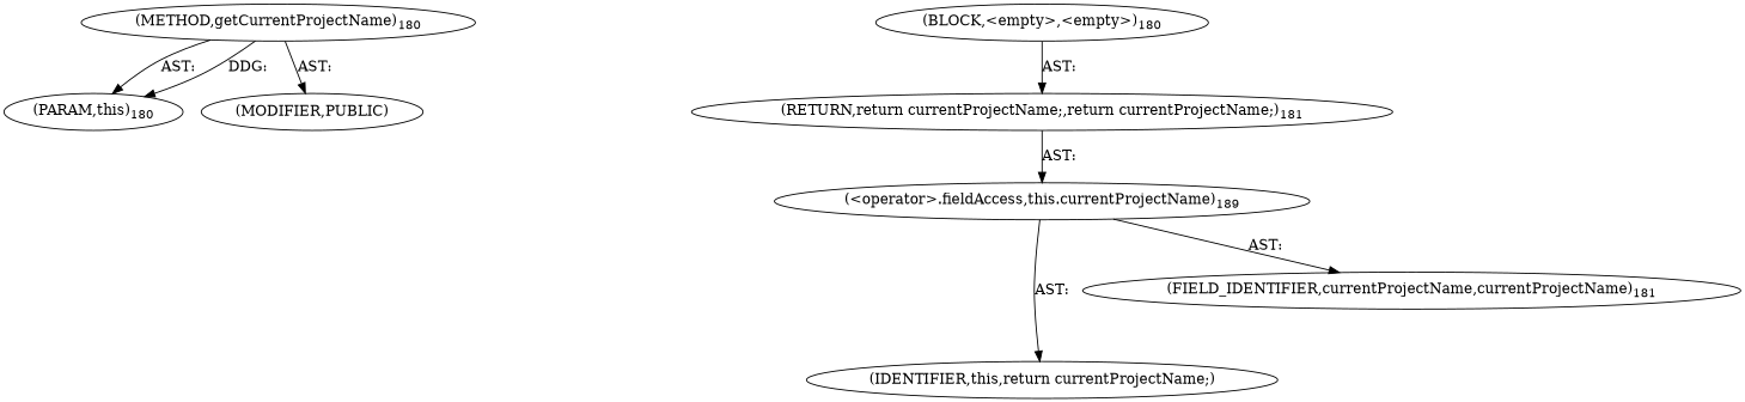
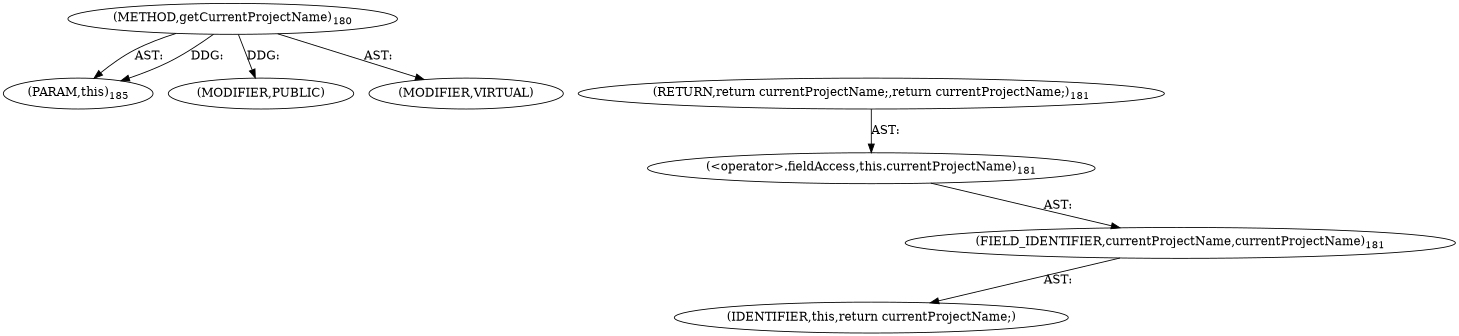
  digraph {
    n1 [label=<(METHOD,getCurrentProjectName)<SUB>180</SUB>>]
-   n2 [label=<(PARAM,this)<SUB>180</SUB>>]
+   n2 [label=<(PARAM,this)<SUB>185</SUB>>]
    n3 [label=<(MODIFIER,PUBLIC)>]
-   n5 [label=<(BLOCK,&lt;empty&gt;,&lt;empty&gt;)<SUB>180</SUB>>]
+   n4 [label=<(MODIFIER,VIRTUAL)>]
    n6 [label=<(RETURN,return currentProjectName;,return currentProjectName;)<SUB>181</SUB>>]
-   n7 [label=<(&lt;operator&gt;.fieldAccess,this.currentProjectName)<SUB>189</SUB>>]
+   n7 [label=<(&lt;operator&gt;.fieldAccess,this.currentProjectName)<SUB>181</SUB>>]
    n8 [label=<(IDENTIFIER,this,return currentProjectName;)>]
    n9 [label=<(FIELD_IDENTIFIER,currentProjectName,currentProjectName)<SUB>181</SUB>>]
    n1 -> n2 [label="AST: "]
    n1 -> n2 [label="DDG: "]
-   n1 -> n3 [label="AST: "]
-   n5 -> n6 [label="AST: "]
+   n1 -> n3 [label="DDG: "]
+   n1 -> n4 [label="AST: "]
    n6 -> n7 [label="AST: "]
-   n7 -> n8 [label="AST: "]
+   n9 -> n8 [label="AST: "]
    n7 -> n9 [label="AST: "]
  }
